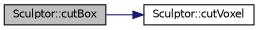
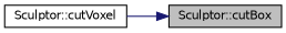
  digraph {
    rankdir=LR
    node [color=black fontname=Helvetica fontsize=10 shape=record style=filled]
    n1 [fillcolor=grey75 fontcolor=black height=0.2 label="Sculptor::cutBox" width=0.4]
    n2 [fillcolor=white height=0.2 label="Sculptor::cutVoxel" width=0.4]
-   n1 -> n2 [color=midnightblue fontname=Helvetica fontsize=10 labelfontname=Helvetica labelfontsize=10 style=solid]
+   n2 -> n1 [color=midnightblue fontname=Helvetica fontsize=10 labelfontname=Helvetica labelfontsize=10 style=solid]
  }
